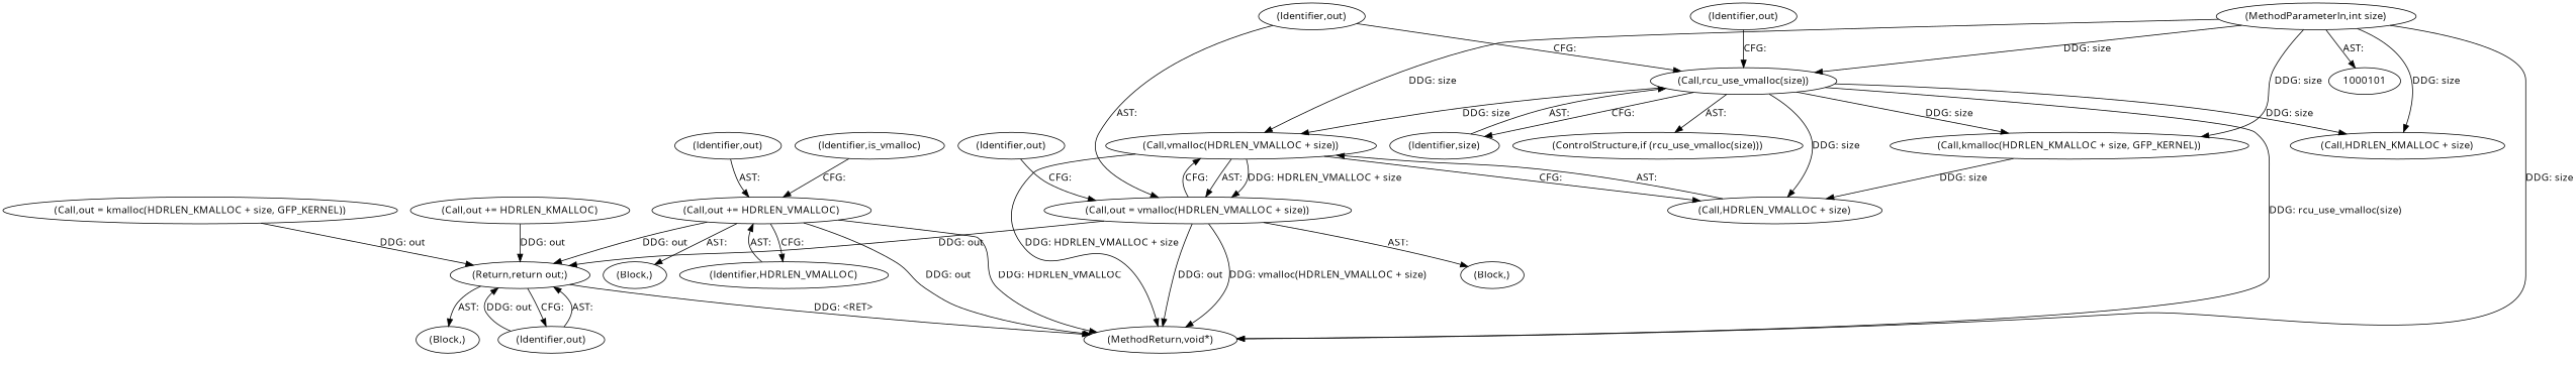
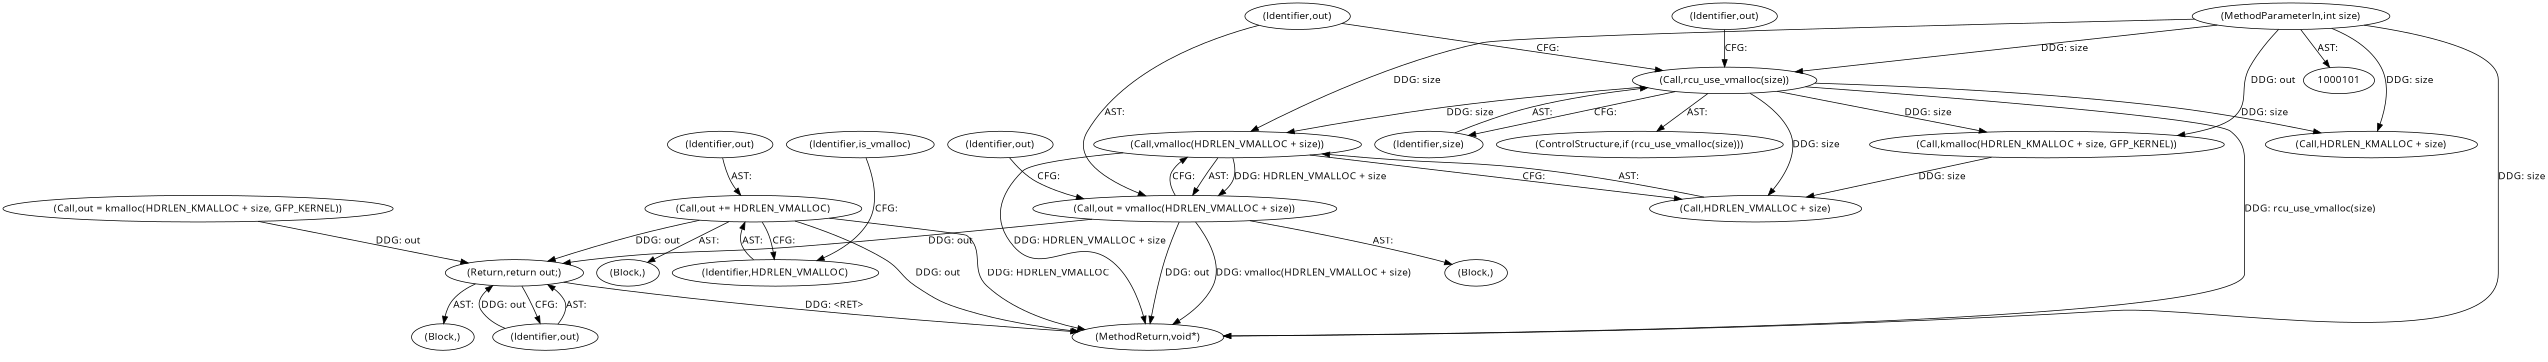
  digraph {
    fontname="Open Sans"
    node [fontname="Open Sans"]
    edge [fontname="Open Sans"]
    n1 [label="(Call,vmalloc(HDRLEN_VMALLOC + size))"]
    n2 [label="(Call,out = vmalloc(HDRLEN_VMALLOC + size))"]
    n3 [label="(MethodReturn,void*)"]
    n4 [label="(Call,HDRLEN_VMALLOC + size)"]
    n5 [label="(Return,return out;)"]
    n6 [label="(Block,)"]
    n7 [label="(Call,rcu_use_vmalloc(size))"]
    n8 [label="(Identifier,size)"]
    n9 [label="(ControlStructure,if (rcu_use_vmalloc(size)))"]
    n10 [label="(Call,kmalloc(HDRLEN_KMALLOC + size, GFP_KERNEL))"]
    n11 [label="(Call,HDRLEN_KMALLOC + size)"]
    n12 [label="(MethodParameterIn,int size)"]
    1000101
    n14 [label="(Call,out += HDRLEN_VMALLOC)"]
    n15 [label="(Block,)"]
    n16 [label="(Identifier,HDRLEN_VMALLOC)"]
    n17 [label="(Identifier,out)"]
    n18 [label="(Block,)"]
    n19 [label="(Identifier,out)"]
    n20 [label="(Identifier,is_vmalloc)"]
-   n21 [label="(Call,out += HDRLEN_KMALLOC)"]
    n22 [label="(Identifier,out)"]
    n23 [label="(Identifier,out)"]
    n24 [label="(Call,out = kmalloc(HDRLEN_KMALLOC + size, GFP_KERNEL))"]
    n25 [label="(Identifier,out)"]
    n1 -> n2 [label="AST: "]
    n1 -> n2 [label="DDG: HDRLEN_VMALLOC + size"]
    n1 -> n3 [label="DDG: HDRLEN_VMALLOC + size"]
    n1 -> n4 [label="CFG: "]
    n2 -> n1 [label="CFG: "]
    n2 -> n3 [label="DDG: vmalloc(HDRLEN_VMALLOC + size)"]
    n2 -> n3 [label="DDG: out"]
    n2 -> n5 [label="DDG: out"]
    n2 -> n6 [label="AST: "]
    n4 -> n1 [label="AST: "]
    n5 -> n3 [label="DDG: <RET>"]
    n5 -> n17 [label="CFG: "]
    n5 -> n18 [label="AST: "]
    n7 -> n1 [label="DDG: size"]
    n7 -> n3 [label="DDG: rcu_use_vmalloc(size)"]
    n7 -> n4 [label="DDG: size"]
    n7 -> n8 [label="CFG: "]
    n7 -> n9 [label="AST: "]
    n7 -> n10 [label="DDG: size"]
    n7 -> n11 [label="DDG: size"]
    n8 -> n7 [label="AST: "]
    n10 -> n4 [label="DDG: size"]
    n12 -> n1 [label="DDG: size"]
    n12 -> n3 [label="DDG: size"]
    n12 -> n7 [label="DDG: size"]
-   n12 -> n10 [label="DDG: size"]
+   n12 -> n10 [label="DDG: out"]
    n12 -> n11 [label="DDG: size"]
    n12 -> 1000101 [label="AST: "]
    n14 -> n3 [label="DDG: out"]
    n14 -> n3 [label="DDG: HDRLEN_VMALLOC"]
    n14 -> n5 [label="DDG: out"]
    n14 -> n15 [label="AST: "]
    n14 -> n16 [label="CFG: "]
    n16 -> n14 [label="AST: "]
    n17 -> n5 [label="AST: "]
    n17 -> n5 [label="DDG: out"]
    n19 -> n7 [label="CFG: "]
-   n20 -> n14 [label="CFG: "]
-   n21 -> n5 [label="DDG: out"]
+   n20 -> n16 [label="CFG: "]
    n22 -> n14 [label="AST: "]
    n23 -> n2 [label="CFG: "]
    n24 -> n5 [label="DDG: out"]
    n25 -> n2 [label="AST: "]
    n25 -> n7 [label="CFG: "]
  }
